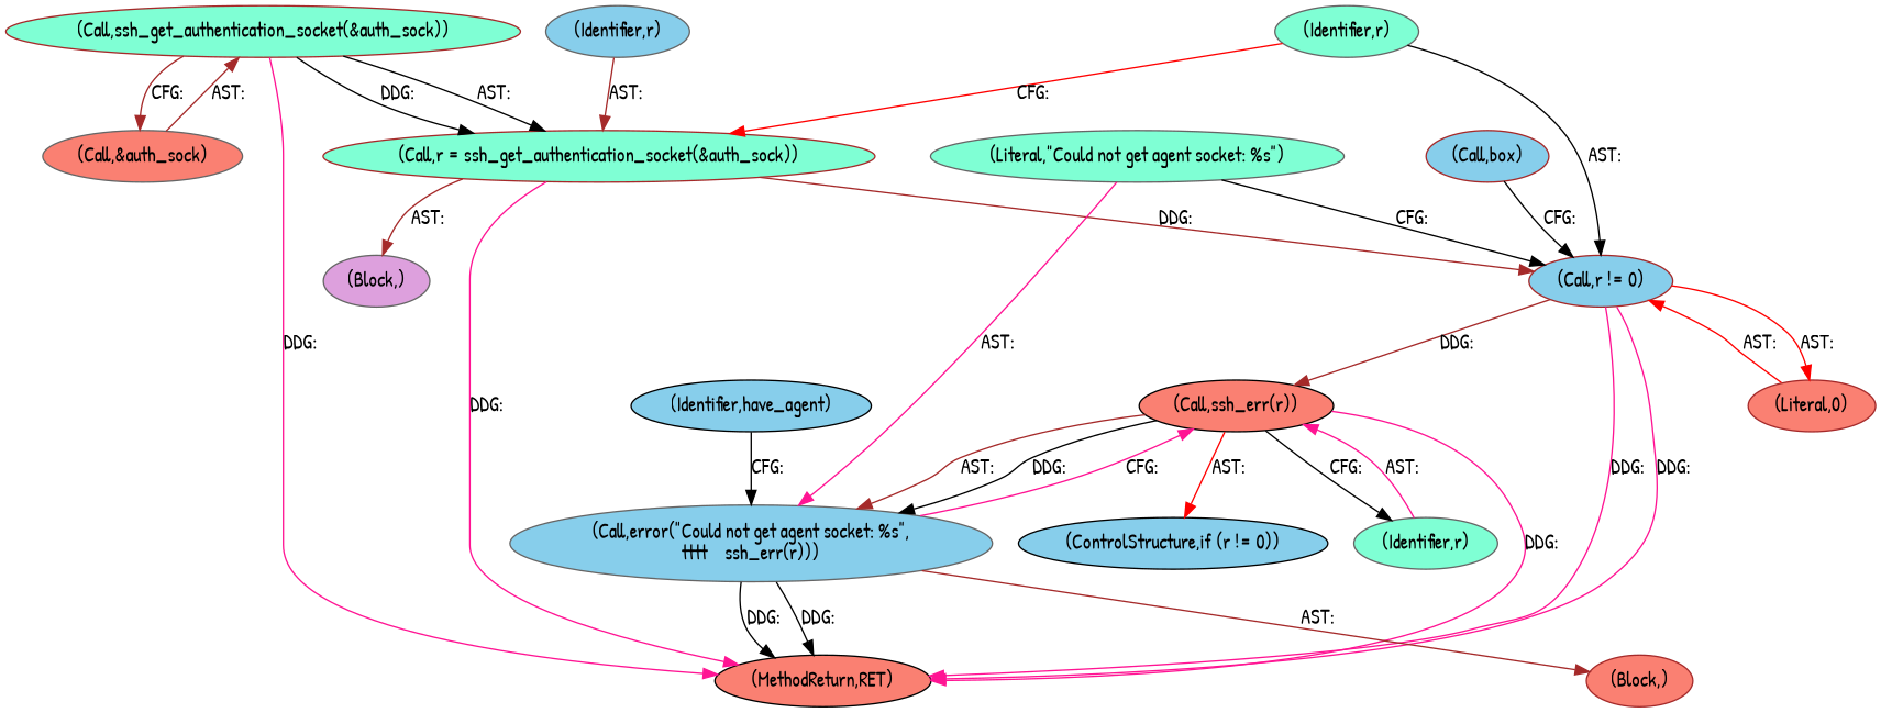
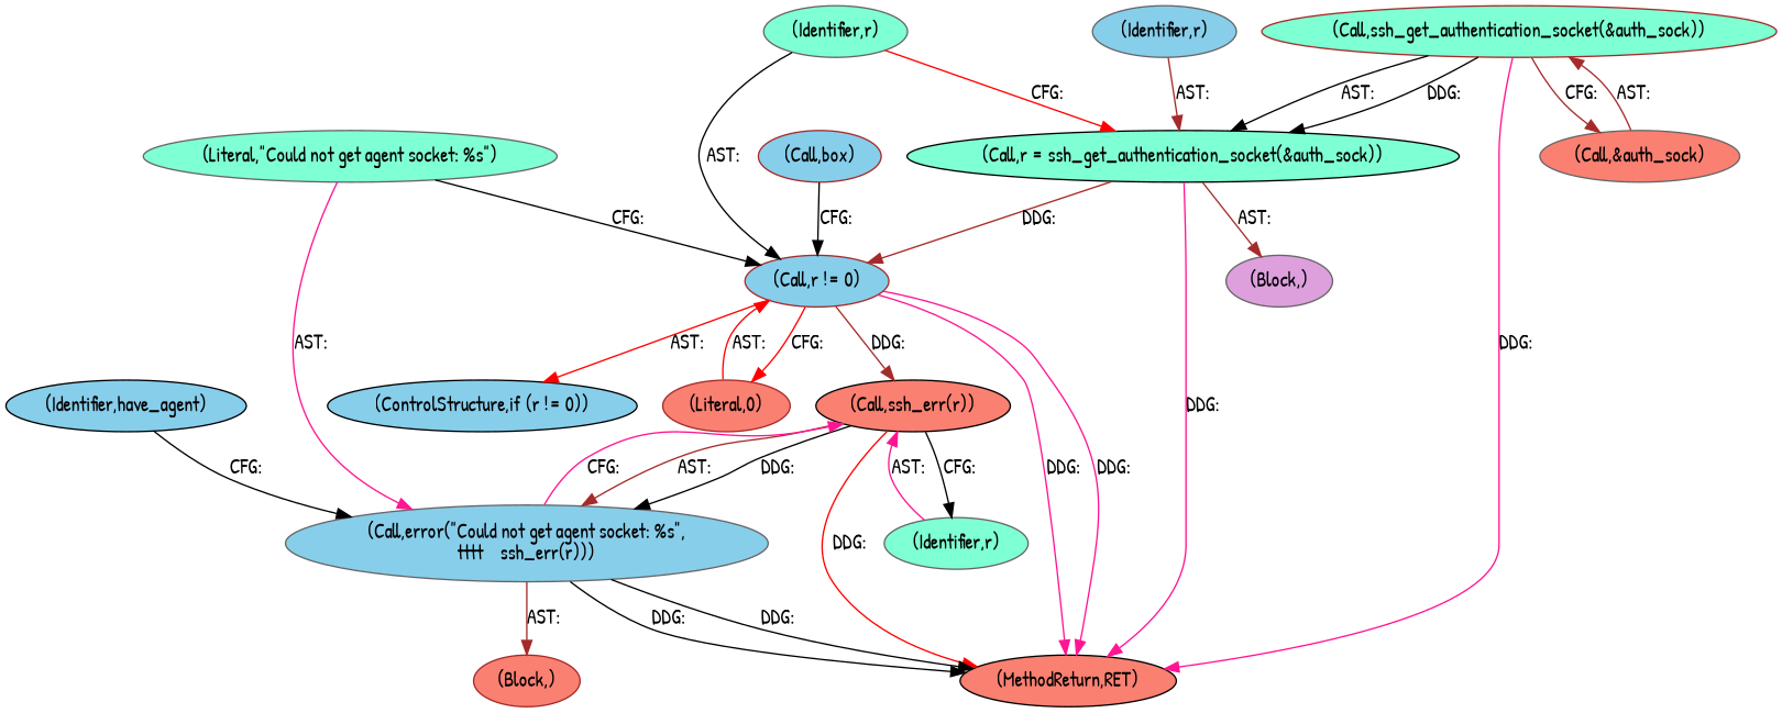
  digraph {
    fontname="Patrick Hand"
    node [color=gray40 fillcolor=skyblue fontname="Patrick Hand" style=filled]
    edge [color=black fontname="Patrick Hand"]
    n1 [color=brown fillcolor=aquamarine label="(Call,ssh_get_authentication_socket(&auth_sock))"]
-   n2 [color=brown fillcolor=aquamarine label="(Call,r = ssh_get_authentication_socket(&auth_sock))"]
+   n2 [color=black fillcolor=aquamarine label="(Call,r = ssh_get_authentication_socket(&auth_sock))"]
    n3 [fillcolor=salmon label="(Call,&auth_sock)"]
    n4 [color=black fillcolor=salmon label="(MethodReturn,RET)"]
    n5 [color=brown label="(Call,r != 0)"]
    n6 [fillcolor=plum label="(Block,)"]
    n7 [color=black fillcolor=salmon label="(Call,ssh_err(r))"]
    n8 [color=black label="(ControlStructure,if (r != 0))"]
    n9 [color=brown fillcolor=salmon label="(Literal,0)"]
    n10 [label="(Call,error(\"Could not get agent socket: %s\",\n\t\t\t\t    ssh_err(r)))"]
    n11 [fillcolor=aquamarine label="(Identifier,r)"]
    n12 [color=brown fillcolor=salmon label="(Block,)"]
    n13 [fillcolor=aquamarine label="(Literal,\"Could not get agent socket: %s\")"]
    n14 [label="(Identifier,r)"]
    n15 [color=brown label="(Call,box)"]
    n16 [fillcolor=aquamarine label="(Identifier,r)"]
    n17 [color=black label="(Identifier,have_agent)"]
    n1 -> n2 [label="AST: "]
    n1 -> n2 [label="DDG: "]
    n1 -> n3 [color=brown label="CFG: "]
    n1 -> n4 [color=deeppink label="DDG: "]
    n2 -> n4 [color=deeppink label="DDG: "]
    n2 -> n5 [color=brown label="DDG: "]
    n2 -> n6 [color=brown label="AST: "]
    n3 -> n1 [color=brown label="AST: "]
    n5 -> n4 [color=deeppink label="DDG: "]
    n5 -> n4 [color=deeppink label="DDG: "]
    n5 -> n7 [color=brown label="DDG: "]
-   n7 -> n8 [color=red label="AST: "]
-   n5 -> n9 [color=red label="AST: "]
-   n7 -> n4 [color=deeppink label="DDG: "]
+   n5 -> n8 [color=red label="AST: "]
+   n5 -> n9 [color=red label="CFG: "]
+   n7 -> n4 [color=red label="DDG: "]
    n7 -> n10 [color=brown label="AST: "]
    n7 -> n10 [label="DDG: "]
    n7 -> n11 [label="CFG: "]
    n9 -> n5 [color=red label="AST: "]
    n10 -> n4 [label="DDG: "]
    n10 -> n4 [label="DDG: "]
    n10 -> n7 [color=deeppink label="CFG: "]
    n10 -> n12 [color=brown label="AST: "]
    n11 -> n7 [color=deeppink label="AST: "]
    n13 -> n5 [label="CFG: "]
    n13 -> n10 [color=deeppink label="AST: "]
    n14 -> n2 [color=brown label="AST: "]
    n15 -> n5 [label="CFG: "]
    n16 -> n2 [color=red label="CFG: "]
    n16 -> n5 [label="AST: "]
    n17 -> n10 [label="CFG: "]
  }
